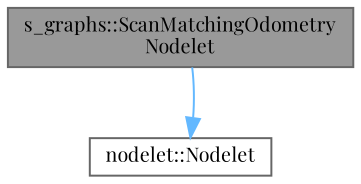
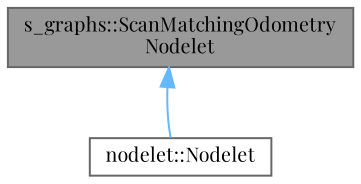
  digraph {
    fontname="Playfair Display"
    node [color=gray40 fontname="Playfair Display" fontsize=10 shape=box style=filled]
    n1 [fillcolor=grey60 fontcolor=black height=0.2 label="s_graphs::ScanMatchingOdometry\lNodelet" width=0.4]
    n2 [fillcolor=white height=0.2 label="nodelet::Nodelet" width=0.4]
-   n2 -> n1 [color=steelblue1 dir=back fontname="Playfair Display" fontsize=10 labelfontname=Helvetica labelfontsize=10 style=solid]
+   n1 -> n2 [color=steelblue1 dir=back fontname="Playfair Display" fontsize=10 labelfontname=Helvetica labelfontsize=10 style=solid]
  }
